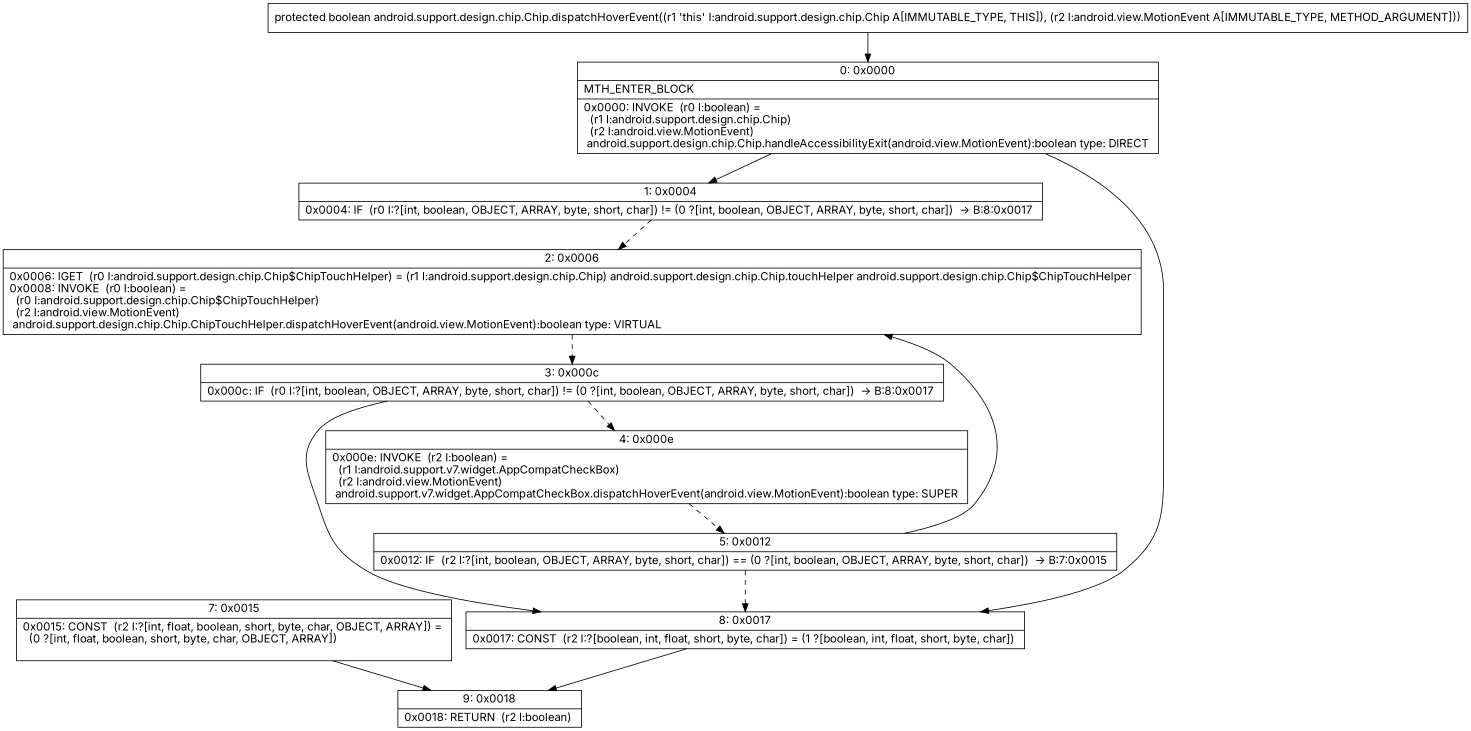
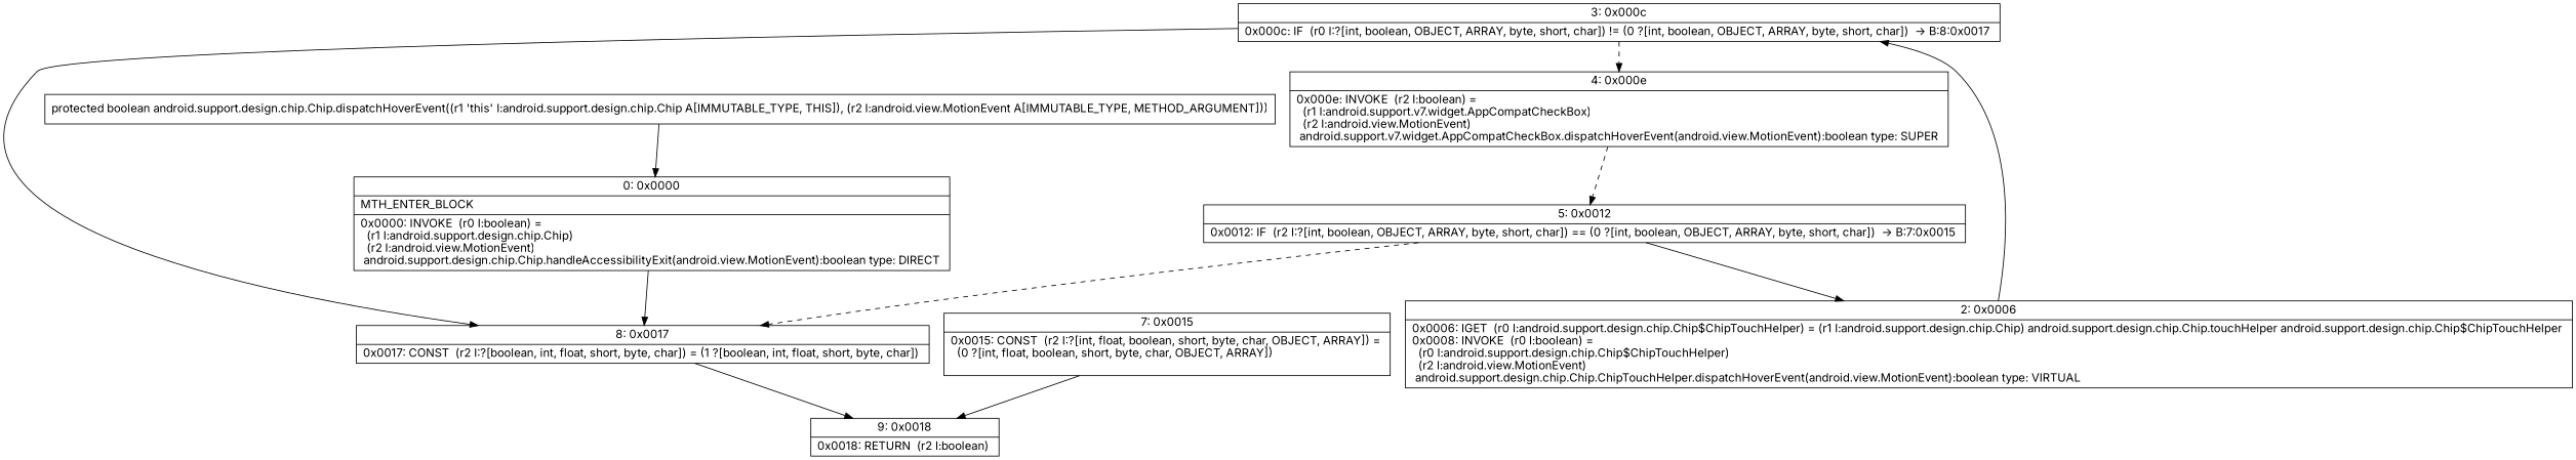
  digraph {
    fontname=Inter
    node [fontname=Inter shape=record]
    edge [fontname=Inter]
    n1 [label="{0\:\ 0x0000|MTH_ENTER_BLOCK\l|0x0000: INVOKE  (r0 I:boolean) = \l  (r1 I:android.support.design.chip.Chip)\l  (r2 I:android.view.MotionEvent)\l android.support.design.chip.Chip.handleAccessibilityExit(android.view.MotionEvent):boolean type: DIRECT \l}"]
-   n2 [label="{1\:\ 0x0004|0x0004: IF  (r0 I:?[int, boolean, OBJECT, ARRAY, byte, short, char]) != (0 ?[int, boolean, OBJECT, ARRAY, byte, short, char])  \-\> B:8:0x0017 \l}"]
    n3 [label="{8\:\ 0x0017|0x0017: CONST  (r2 I:?[boolean, int, float, short, byte, char]) = (1 ?[boolean, int, float, short, byte, char]) \l}"]
    n4 [label="{2\:\ 0x0006|0x0006: IGET  (r0 I:android.support.design.chip.Chip$ChipTouchHelper) = (r1 I:android.support.design.chip.Chip) android.support.design.chip.Chip.touchHelper android.support.design.chip.Chip$ChipTouchHelper \l0x0008: INVOKE  (r0 I:boolean) = \l  (r0 I:android.support.design.chip.Chip$ChipTouchHelper)\l  (r2 I:android.view.MotionEvent)\l android.support.design.chip.Chip.ChipTouchHelper.dispatchHoverEvent(android.view.MotionEvent):boolean type: VIRTUAL \l}"]
    n5 [label="{3\:\ 0x000c|0x000c: IF  (r0 I:?[int, boolean, OBJECT, ARRAY, byte, short, char]) != (0 ?[int, boolean, OBJECT, ARRAY, byte, short, char])  \-\> B:8:0x0017 \l}"]
    n6 [label="{9\:\ 0x0018|0x0018: RETURN  (r2 I:boolean) \l}"]
    n7 [label="{4\:\ 0x000e|0x000e: INVOKE  (r2 I:boolean) = \l  (r1 I:android.support.v7.widget.AppCompatCheckBox)\l  (r2 I:android.view.MotionEvent)\l android.support.v7.widget.AppCompatCheckBox.dispatchHoverEvent(android.view.MotionEvent):boolean type: SUPER \l}"]
    n8 [label="{5\:\ 0x0012|0x0012: IF  (r2 I:?[int, boolean, OBJECT, ARRAY, byte, short, char]) == (0 ?[int, boolean, OBJECT, ARRAY, byte, short, char])  \-\> B:7:0x0015 \l}"]
    n9 [label="{7\:\ 0x0015|0x0015: CONST  (r2 I:?[int, float, boolean, short, byte, char, OBJECT, ARRAY]) = \l  (0 ?[int, float, boolean, short, byte, char, OBJECT, ARRAY])\l \l}"]
    n10 [label="{protected boolean android.support.design.chip.Chip.dispatchHoverEvent((r1 'this' I:android.support.design.chip.Chip A[IMMUTABLE_TYPE, THIS]), (r2 I:android.view.MotionEvent A[IMMUTABLE_TYPE, METHOD_ARGUMENT])) }"]
-   n1 -> n2
    n1 -> n3
-   n2 -> n4 [style=dashed]
    n3 -> n6
-   n4 -> n5 [style=dashed]
+   n4 -> n5
    n5 -> n3
    n5 -> n7 [style=dashed]
    n7 -> n8 [style=dashed]
    n8 -> n3 [style=dashed]
    n8 -> n4
    n9 -> n6
    n10 -> n1
  }
